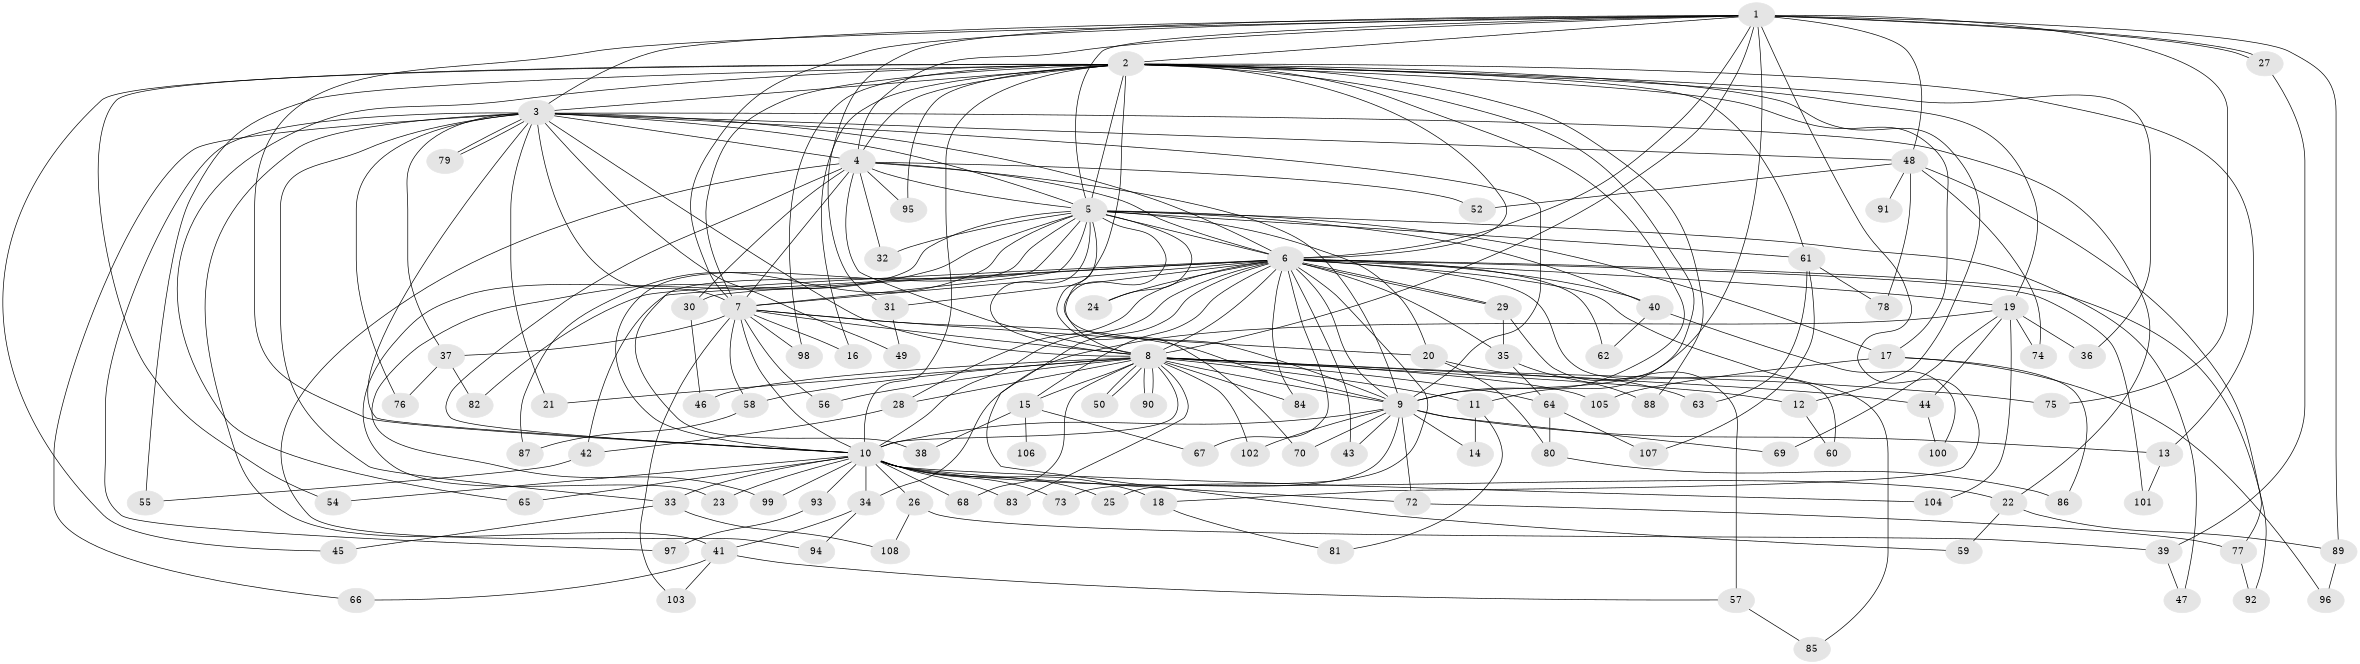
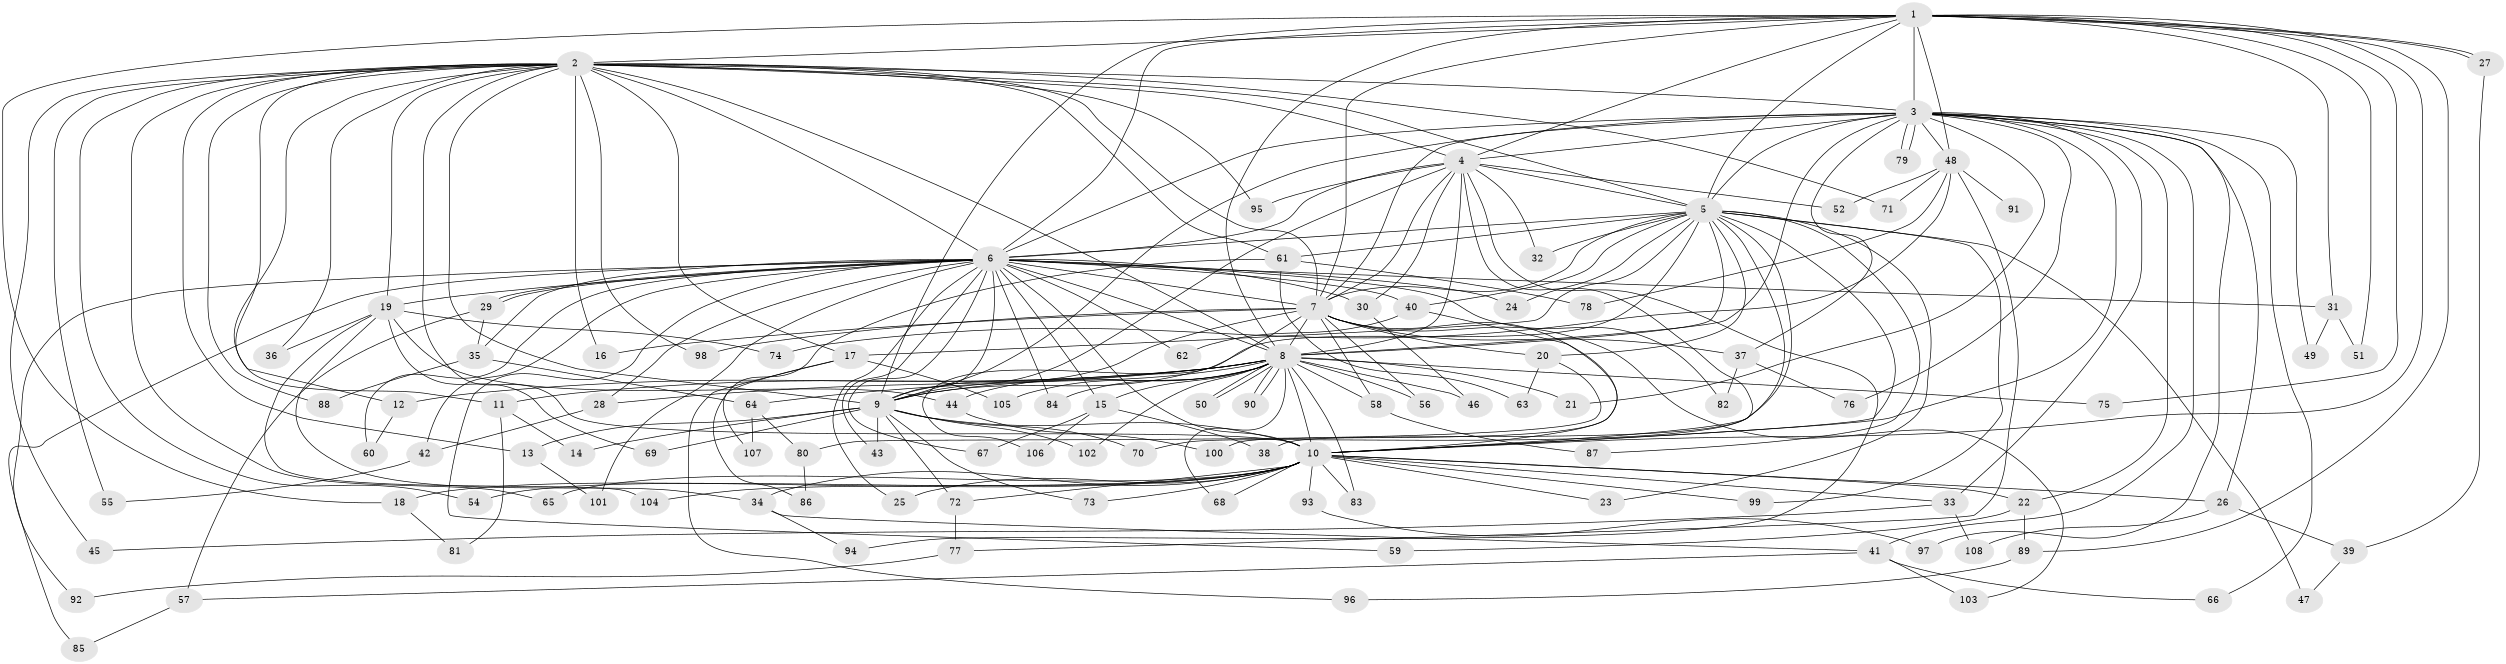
  graph {
    node [color=gray90 style=filled]
    1
    2
    3
    4
    5
    6
    7
    8
    9
    10
    18
    27
    31
    48
+   51
    75
    89
    11
    12
    13
    16
    17
    19
    36
    45
    54
    55
    61
    65
+   71
    88
    95
    98
    21
    22
    26
    33
    37
    41
    49
    66
    76
    79
    97
    30
    32
    52
    94
    20
    23
    24
    38
    40
    47
    70
    87
    99
    15
    25
    28
    29
    35
    42
    43
    59
    60
    62
    67
    82
    84
    85
    92
    101
    56
    58
    103
    106
    44
    46
    50
    64
    68
    83
    90
    102
    105
    14
    69
    72
    73
    93
    34
    104
    81
    39
    74
    77
    78
    91
    96
    86
    63
    107
    108
    57
    80
    100
    1 -- 2
    1 -- 3
    1 -- 4
    1 -- 5
    1 -- 6
    1 -- 7
    1 -- 8
    1 -- 9
    1 -- 10
    1 -- 18
    1 -- 27
    1 -- 27
    1 -- 31
    1 -- 48
+   1 -- 51
    1 -- 75
    1 -- 89
    2 -- 3
    2 -- 4
    2 -- 5
    2 -- 6
    2 -- 7
    2 -- 8
    2 -- 9
    2 -- 10
    2 -- 11
    2 -- 12
    2 -- 13
    2 -- 16
    2 -- 17
    2 -- 19
    2 -- 36
    2 -- 45
    2 -- 54
    2 -- 55
    2 -- 61
    2 -- 65
+   2 -- 71
    2 -- 88
    2 -- 95
    2 -- 98
    3 -- 4
    3 -- 5
    3 -- 6
    3 -- 7
    3 -- 8
    3 -- 9
    3 -- 10
    3 -- 48
    3 -- 21
    3 -- 22
+   3 -- 26
    3 -- 33
    3 -- 37
    3 -- 41
    3 -- 49
    3 -- 66
    3 -- 76
    3 -- 79
    3 -- 79
    3 -- 97
    4 -- 5
    4 -- 6
    4 -- 7
    4 -- 8
    4 -- 9
    4 -- 10
    4 -- 95
    4 -- 30
    4 -- 32
    4 -- 52
    4 -- 94
    5 -- 6
    5 -- 7
    5 -- 8
    5 -- 9
    5 -- 10
    5 -- 17
    5 -- 61
    5 -- 32
    5 -- 20
    5 -- 23
    5 -- 24
    5 -- 38
    5 -- 40
    5 -- 47
    5 -- 70
    5 -- 87
    5 -- 99
    6 -- 7
    6 -- 8
    6 -- 9
    6 -- 10
    6 -- 31
    6 -- 19
    6 -- 30
    6 -- 24
    6 -- 40
    6 -- 15
    6 -- 25
    6 -- 28
    6 -- 29
    6 -- 29
    6 -- 35
    6 -- 42
    6 -- 43
    6 -- 59
    6 -- 60
    6 -- 62
    6 -- 67
    6 -- 82
    6 -- 84
    6 -- 85
    6 -- 92
    6 -- 101
    7 -- 8
    7 -- 9
    7 -- 10
    7 -- 16
    7 -- 98
    7 -- 37
    7 -- 20
    7 -- 56
    7 -- 58
    7 -- 103
+   7 -- 106
    8 -- 9
    8 -- 10
    8 -- 75
    8 -- 11
    8 -- 12
    8 -- 21
    8 -- 15
    8 -- 28
    8 -- 84
    8 -- 56
    8 -- 58
    8 -- 44
    8 -- 46
    8 -- 50
    8 -- 50
    8 -- 64
    8 -- 68
    8 -- 83
    8 -- 90
    8 -- 90
    8 -- 102
    8 -- 105
    9 -- 10
    9 -- 13
    9 -- 70
    9 -- 43
    9 -- 102
    9 -- 14
    9 -- 69
    9 -- 72
    9 -- 73
    10 -- 18
    10 -- 54
    10 -- 65
    10 -- 22
    10 -- 26
    10 -- 33
    10 -- 23
    10 -- 99
    10 -- 25
    10 -- 68
    10 -- 83
    10 -- 72
    10 -- 73
    10 -- 93
    10 -- 34
    10 -- 104
    18 -- 81
    27 -- 39
+   31 -- 51
    31 -- 49
+   48 -- 71
    48 -- 52
    48 -- 74
    48 -- 77
    48 -- 78
    48 -- 91
    89 -- 96
    11 -- 14
    11 -- 81
    12 -- 60
    13 -- 101
    17 -- 105
    17 -- 96
    17 -- 86
    19 -- 36
    19 -- 44
    19 -- 69
    19 -- 34
    19 -- 104
    19 -- 74
    61 -- 78
    61 -- 63
    61 -- 107
    22 -- 89
    22 -- 59
    26 -- 39
    26 -- 108
    33 -- 45
    33 -- 108
    37 -- 76
    37 -- 82
    41 -- 66
    41 -- 103
    41 -- 57
    30 -- 46
    20 -- 63
    20 -- 80
    40 -- 62
    40 -- 100
    15 -- 38
    15 -- 67
    15 -- 106
    28 -- 42
    29 -- 35
    29 -- 57
    35 -- 88
    35 -- 64
    42 -- 55
    58 -- 87
    44 -- 100
    64 -- 107
    64 -- 80
    72 -- 77
    93 -- 97
    34 -- 41
    34 -- 94
    39 -- 47
    77 -- 92
    57 -- 85
    80 -- 86
  }
